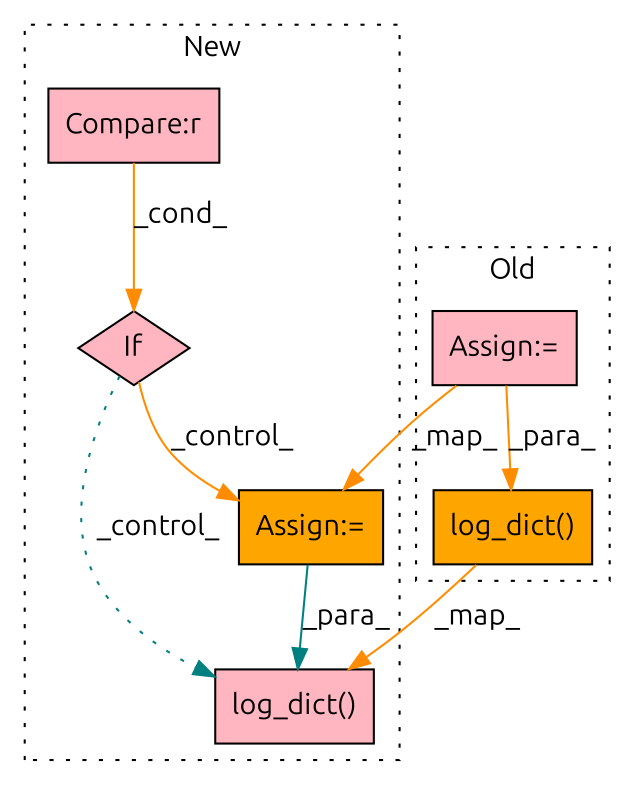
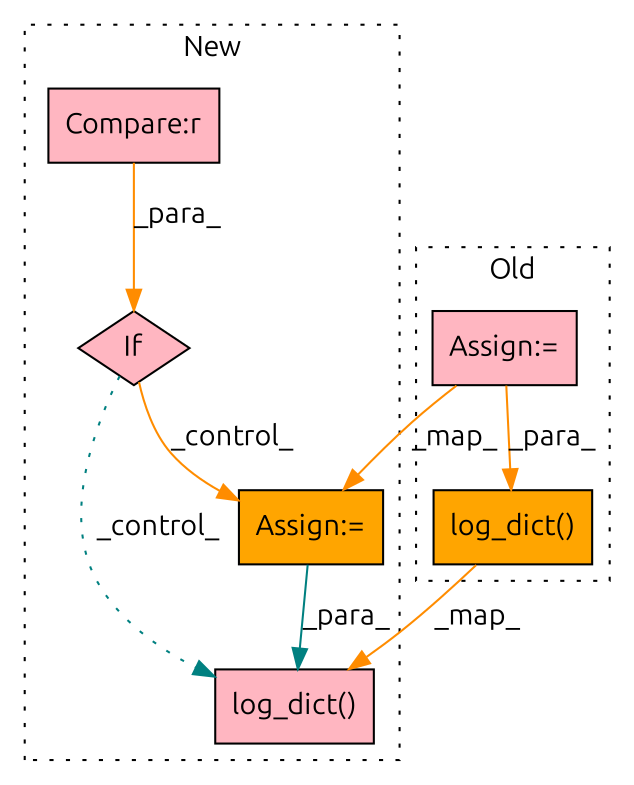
  digraph {
    fontname=Ubuntu
    node [a=75 l=3 shape=box style=filled fillcolor=lightpink fontname=Ubuntu]
    edge [color=darkorange style=solid fontname=Ubuntu]
    n1 [l="14,32" label="log_dict()" s="13034,13055" fillcolor=orange]
    n2 [a=68 label="Assign:=" s=12882]
    n3 [l="14,32" label="log_dict()" s="13537,13558"]
    n4 [a=68 label="Assign:=" s=13365 fillcolor=orange]
    n5 [a=96 label=If s=12982 shape=diamond]
    n6 [a=40 l=36 label="Compare:r" s=12985]
    subgraph cluster_1 {
      label=Old
      style=dotted
      n1
      n2
    }
    subgraph cluster_2 {
      label=New
      style=dotted
      n3
      n4
      n5
      n6
    }
    n1 -> n3 [label=_map_]
    n2 -> n1 [label=_para_]
    n2 -> n4 [label=_map_]
    n4 -> n3 [label=_para_ color=teal]
    n5 -> n3 [label=_control_ color=teal style=dotted]
    n5 -> n4 [label=_control_]
-   n6 -> n5 [label=_cond_]
+   n6 -> n5 [label=_para_]
  }
